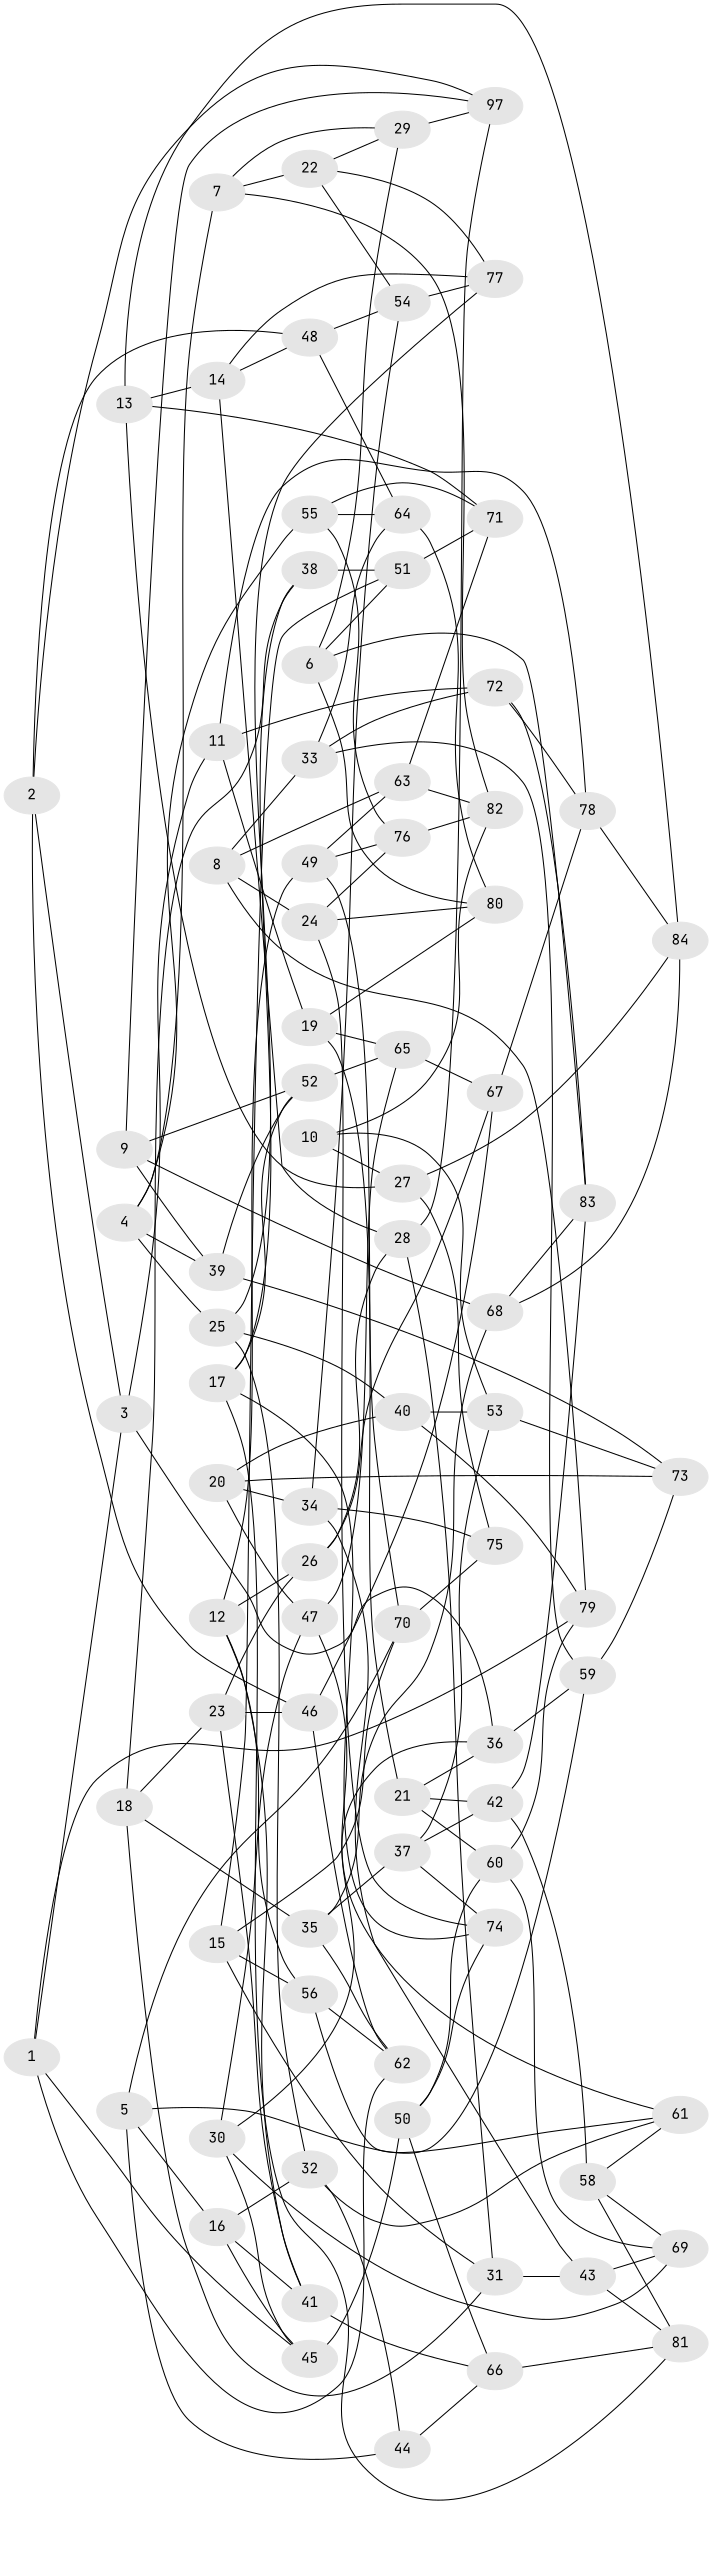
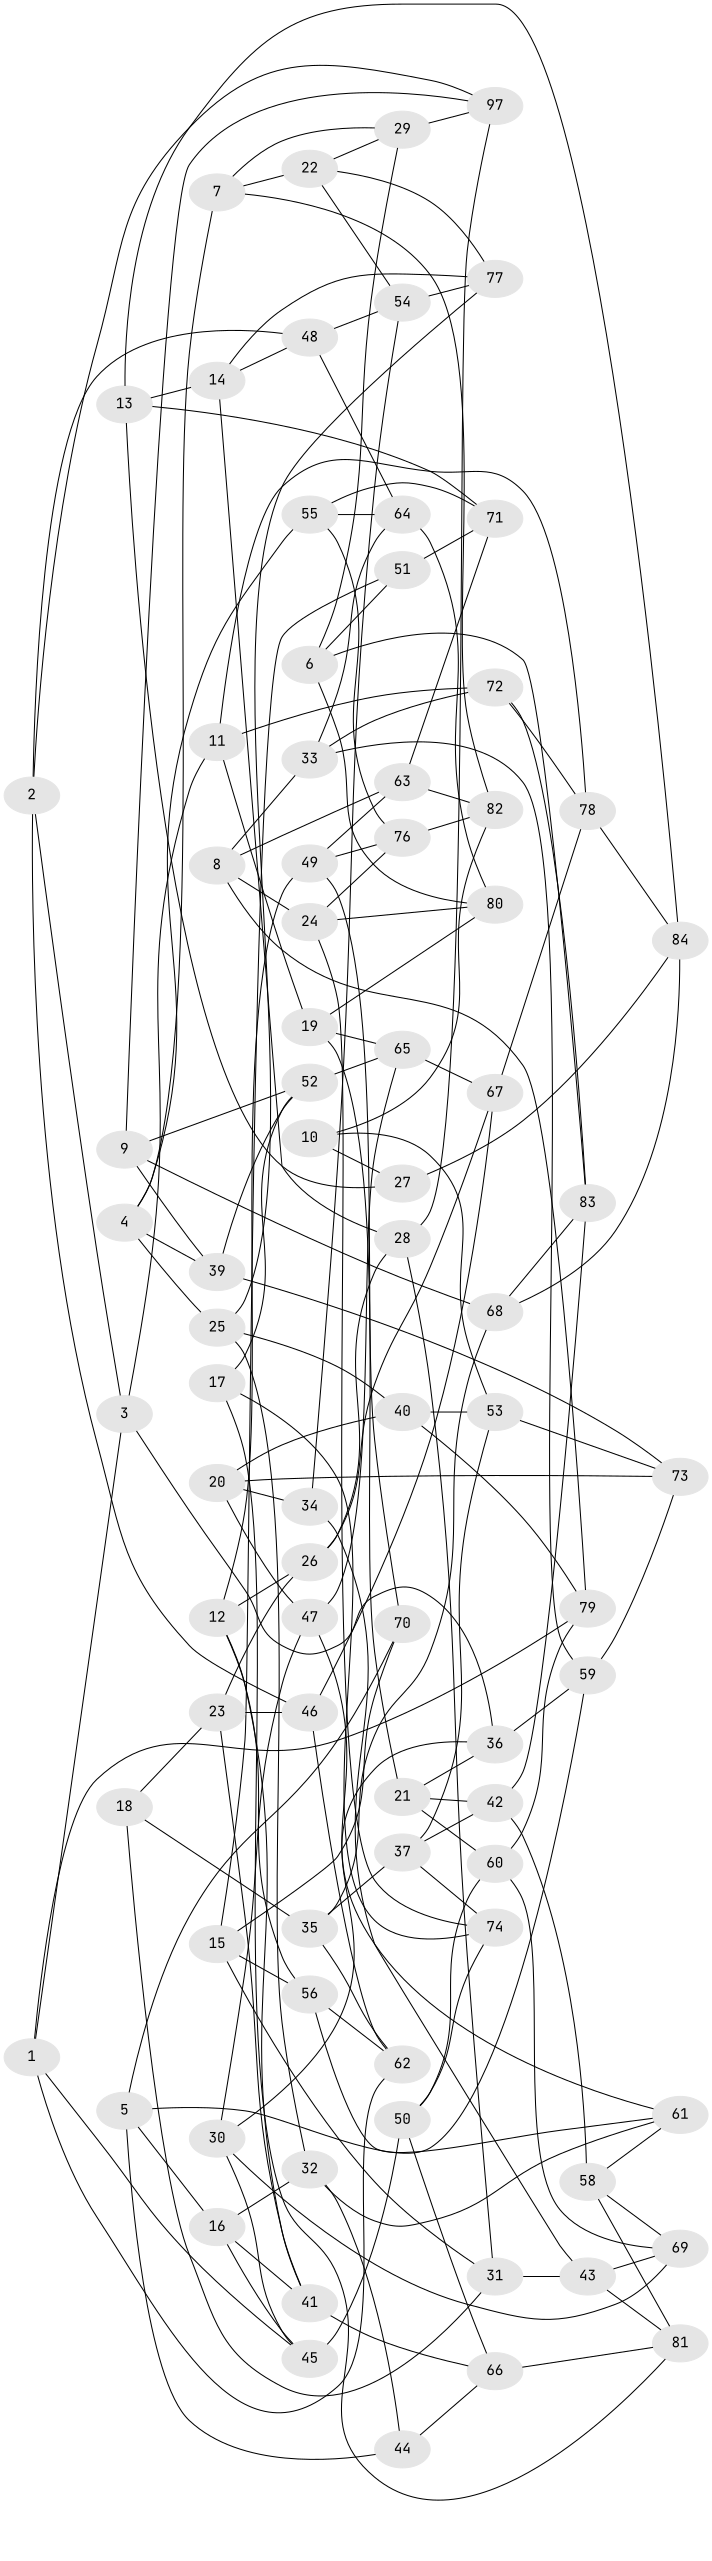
  graph {
    fontname="JetBrains Mono"
    rankdir=LR
    node [color=gray90 fontname="JetBrains Mono" style=filled]
    edge [fontname="JetBrains Mono"]
    1
    3
    45
    62
    79
    11
    36
    50
    2
    46
    48
    n12 [label=97]
    67
    54
    64
    19
    72
    78
    59
    4
    7
    25
    39
    55
    29
    22
    82
    77
    32
    40
    52
    73
    71
    76
    5
    16
    44
    70
    41
    66
-   75
    6
    51
    80
    83
    8
    24
    33
    63
    74
    9
    68
    65
    84
    10
    27
    53
    21
    12
    26
    49
    56
    28
    61
    13
    14
    31
    15
    43
    17
-   38
    81
    18
    23
    35
    37
    42
    60
    20
    34
    47
    58
    69
    30
    1 -- 3
    1 -- 45
    1 -- 62
    1 -- 79
    3 -- 11
    3 -- 36
    45 -- 50
    11 -- 19
    11 -- 72
    11 -- 78
    36 -- 59
    50 -- 66
    50 -- 74
    50 -- 60
    2 -- 3
    2 -- 46
    2 -- 48
    2 -- n12
    46 -- 62
    46 -- 67
    48 -- 54
    48 -- 64
    67 -- 78
    54 -- 77
    64 -- 80
    19 -- 80
    19 -- 65
    19 -- 21
    72 -- 78
    72 -- 83
    78 -- 84
    59 -- 73
    4 -- 7
    4 -- 25
    4 -- 39
    4 -- 55
    7 -- 29
    7 -- 22
    7 -- 82
    25 -- 77
    25 -- 32
    25 -- 40
    39 -- 52
    39 -- 73
    55 -- 64
    55 -- 71
    55 -- 76
    29 -- n12
    22 -- 54
    22 -- 29
    22 -- 77
    32 -- 44
    32 -- 61
    40 -- 79
    40 -- 53
    52 -- 65
    76 -- 82
    5 -- 59
    5 -- 16
    5 -- 44
    5 -- 70
    16 -- 45
    16 -- 32
    16 -- 41
    44 -- 66
-   70 -- 75
    41 -- 66
    66 -- 81
    6 -- 29
    6 -- 51
    6 -- 80
    6 -- 83
    51 -- 71
    8 -- 79
    8 -- 24
    8 -- 33
    8 -- 63
    24 -- 76
    24 -- 80
    24 -- 74
    33 -- 64
    33 -- 72
    33 -- 59
    63 -- 82
    63 -- 71
    9 -- n12
    9 -- 39
    9 -- 52
    9 -- 68
    68 -- 83
    68 -- 84
    65 -- 67
    10 -- 82
    10 -- 27
    10 -- 53
-   27 -- 75
    27 -- 84
    53 -- 73
    21 -- 36
    21 -- 42
    21 -- 60
    12 -- 41
    12 -- 26
    12 -- 49
    12 -- 56
    26 -- 67
    26 -- 28
    49 -- 76
    49 -- 70
    49 -- 63
    56 -- 62
    56 -- 61
    28 -- n12
    28 -- 31
    13 -- 71
    13 -- 84
    13 -- 27
    13 -- 14
    14 -- 48
    14 -- 77
    14 -- 28
    31 -- 43
    15 -- 70
    15 -- 51
    15 -- 56
    15 -- 31
    43 -- 81
    43 -- 69
    17 -- 52
    17 -- 74
-   17 -- 38
    17 -- 81
-   38 -- 51
    18 -- 31
-   18 -- 38
    18 -- 23
    18 -- 35
    23 -- 46
    23 -- 41
    23 -- 26
    35 -- 62
    35 -- 68
    35 -- 37
    37 -- 74
    37 -- 53
    37 -- 42
    42 -- 83
    42 -- 58
    60 -- 79
    60 -- 69
    20 -- 40
    20 -- 73
    20 -- 34
    20 -- 47
    34 -- 54
-   34 -- 75
    34 -- 43
    47 -- 65
    47 -- 61
    58 -- 61
    58 -- 81
    58 -- 69
    30 -- 45
    30 -- 36
    30 -- 47
    30 -- 69
  }
